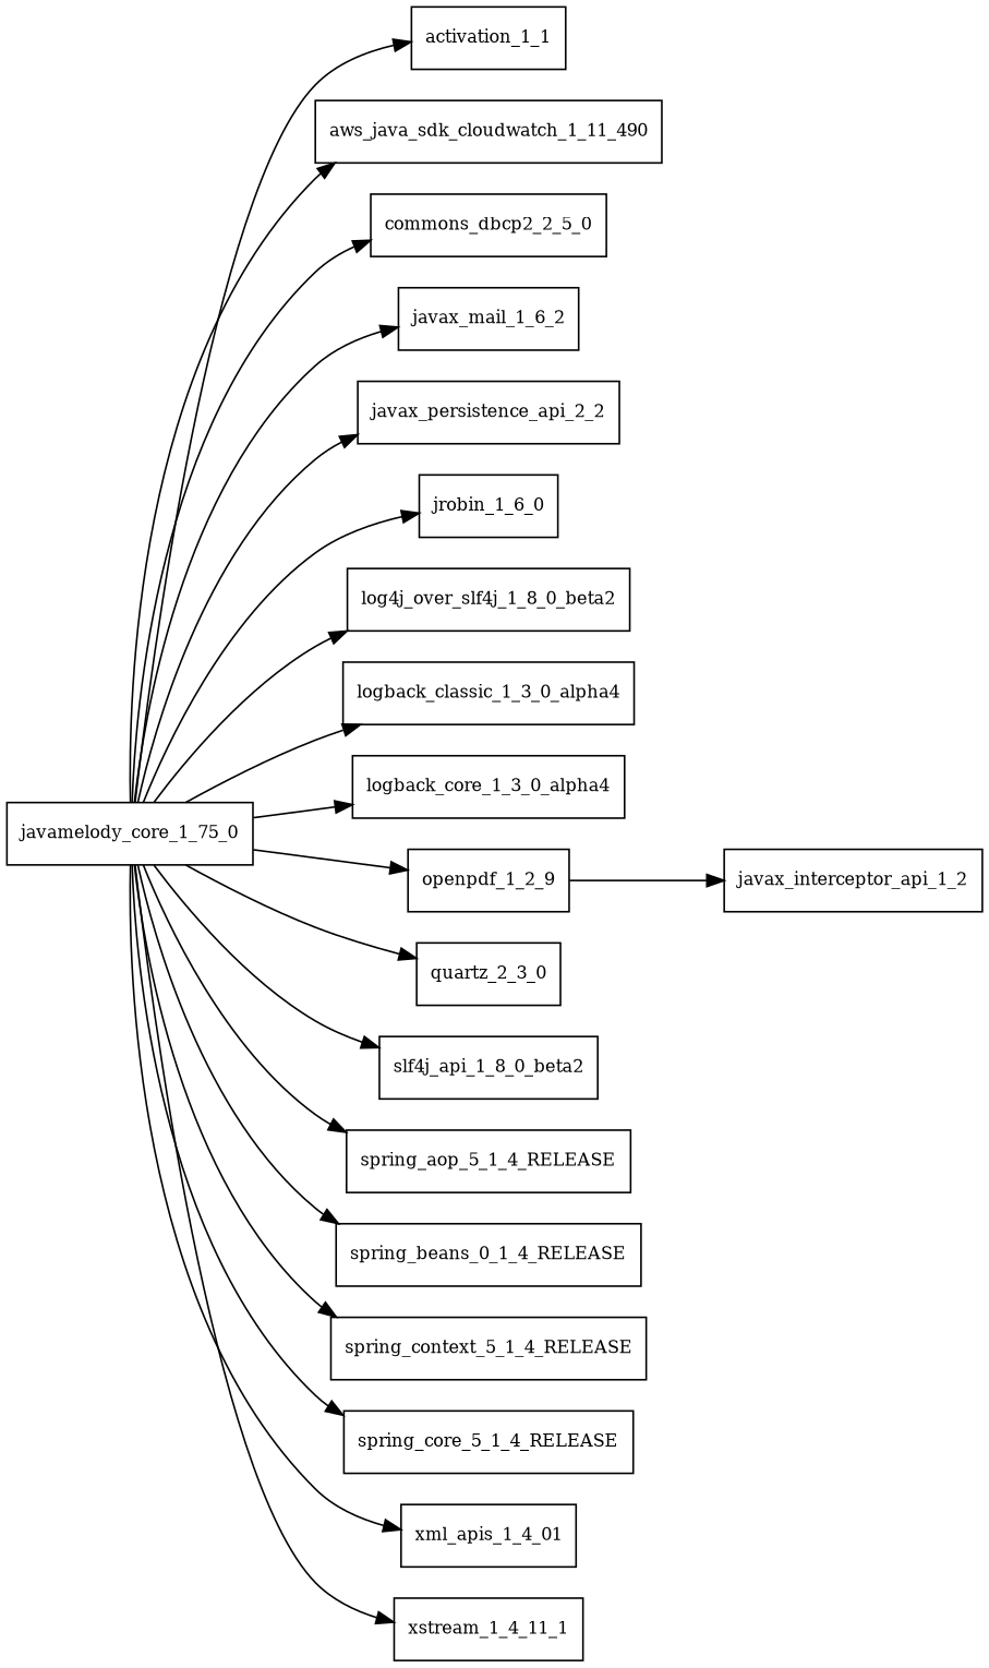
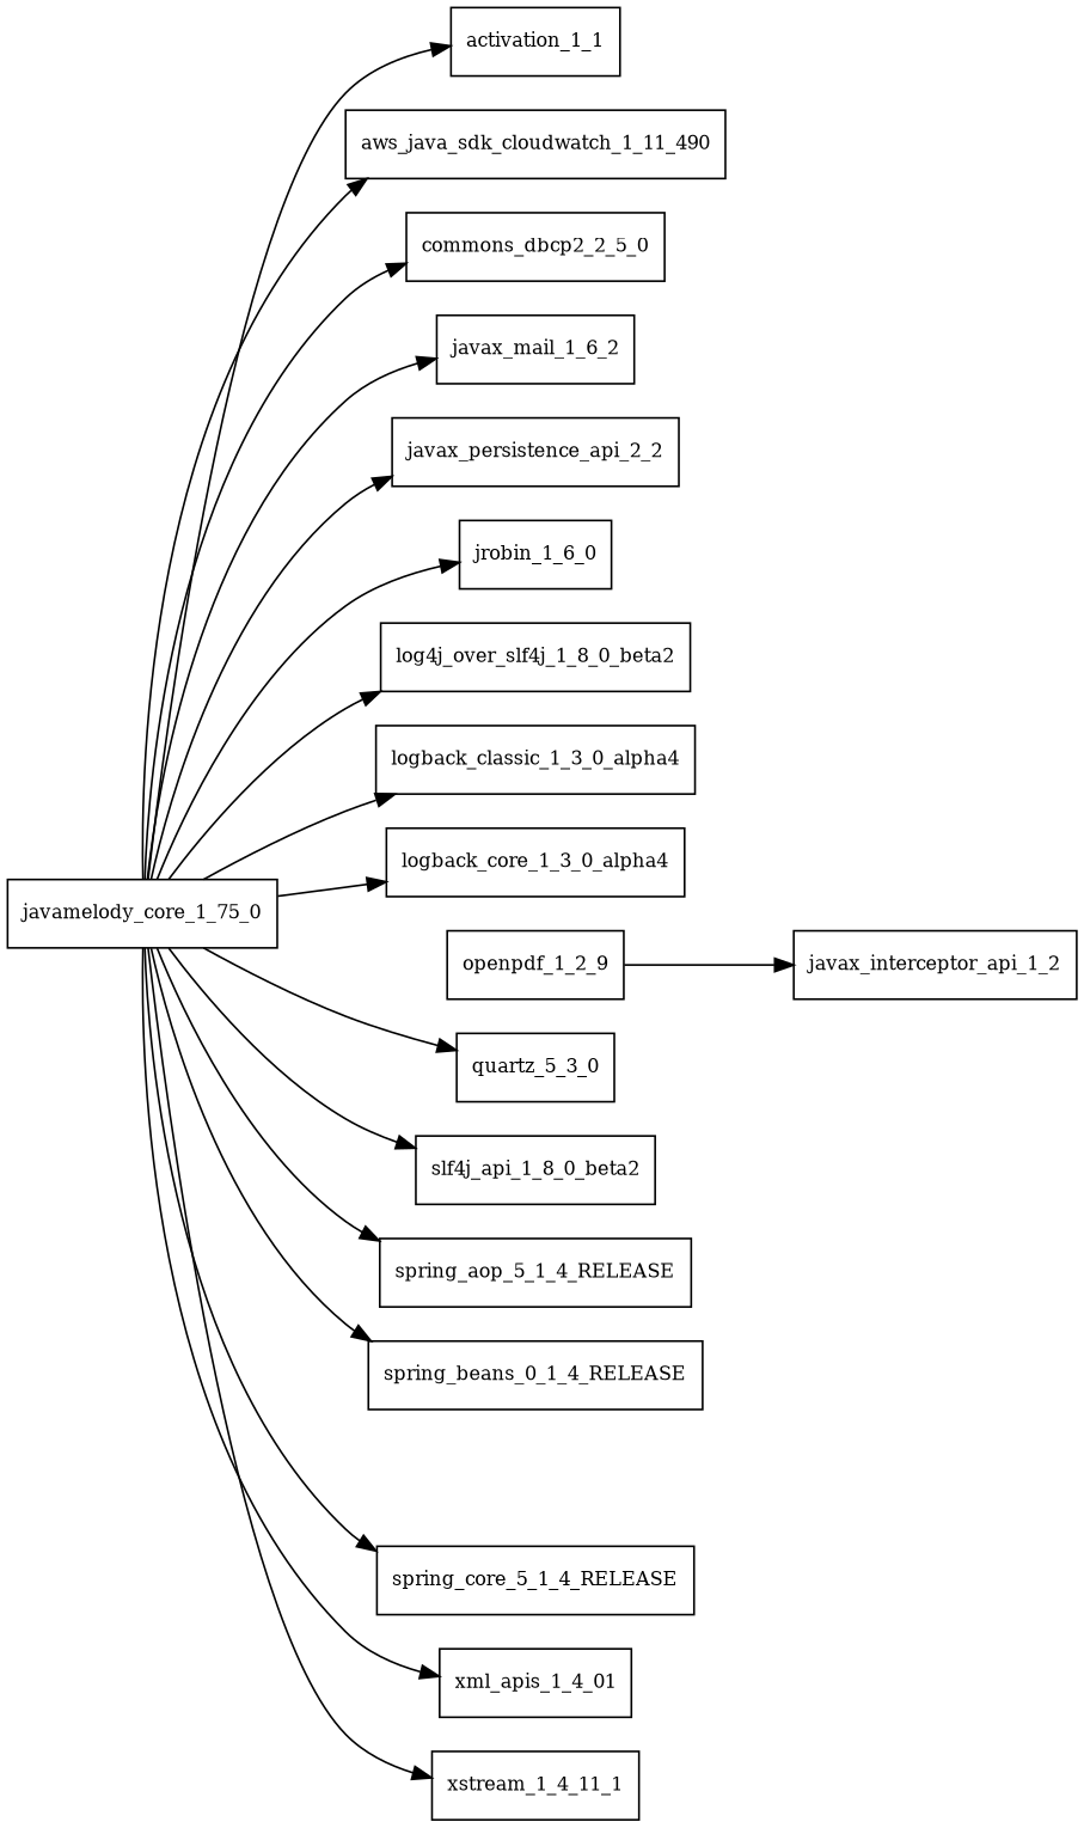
  digraph {
    rankdir=LR
    node [fontsize=10.0 shape=box]
    javamelody_core_1_75_0
    activation_1_1
    aws_java_sdk_cloudwatch_1_11_490
    commons_dbcp2_2_5_0
    javax_mail_1_6_2
    javax_persistence_api_2_2
    jrobin_1_6_0
    log4j_over_slf4j_1_8_0_beta2
    logback_classic_1_3_0_alpha4
    logback_core_1_3_0_alpha4
    openpdf_1_2_9
-   quartz_2_3_0
+   quartz_2_3_0 [label=quartz_5_3_0]
    slf4j_api_1_8_0_beta2
    spring_aop_5_1_4_RELEASE
    n15 [label=spring_beans_0_1_4_RELEASE]
-   spring_context_5_1_4_RELEASE
    spring_core_5_1_4_RELEASE
    xml_apis_1_4_01
    xstream_1_4_11_1
    javax_interceptor_api_1_2
    javamelody_core_1_75_0 -> activation_1_1
    javamelody_core_1_75_0 -> aws_java_sdk_cloudwatch_1_11_490
    javamelody_core_1_75_0 -> commons_dbcp2_2_5_0
    javamelody_core_1_75_0 -> javax_mail_1_6_2
    javamelody_core_1_75_0 -> javax_persistence_api_2_2
    javamelody_core_1_75_0 -> jrobin_1_6_0
    javamelody_core_1_75_0 -> log4j_over_slf4j_1_8_0_beta2
    javamelody_core_1_75_0 -> logback_classic_1_3_0_alpha4
    javamelody_core_1_75_0 -> logback_core_1_3_0_alpha4
-   javamelody_core_1_75_0 -> openpdf_1_2_9
    javamelody_core_1_75_0 -> quartz_2_3_0
    javamelody_core_1_75_0 -> slf4j_api_1_8_0_beta2
    javamelody_core_1_75_0 -> spring_aop_5_1_4_RELEASE
    javamelody_core_1_75_0 -> n15
-   javamelody_core_1_75_0 -> spring_context_5_1_4_RELEASE
    javamelody_core_1_75_0 -> spring_core_5_1_4_RELEASE
    javamelody_core_1_75_0 -> xml_apis_1_4_01
    javamelody_core_1_75_0 -> xstream_1_4_11_1
    openpdf_1_2_9 -> javax_interceptor_api_1_2
  }
